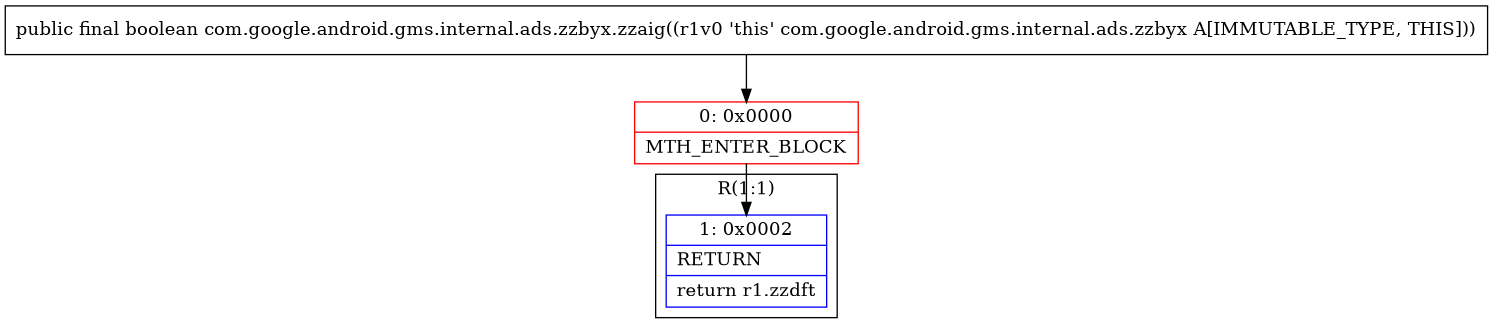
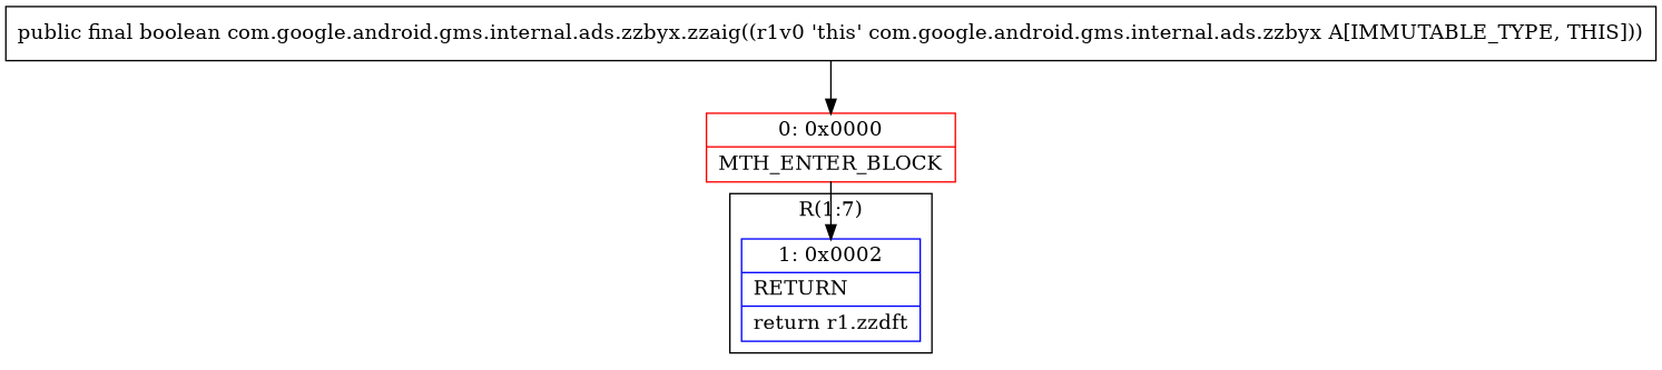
  digraph {
    node [shape=record]
    n1 [color=blue label="{1\:\ 0x0002|RETURN\l|return r1.zzdft\l}"]
    n2 [color=red label="{0\:\ 0x0000|MTH_ENTER_BLOCK\l}"]
    n3 [label="{public final boolean com.google.android.gms.internal.ads.zzbyx.zzaig((r1v0 'this' com.google.android.gms.internal.ads.zzbyx A[IMMUTABLE_TYPE, THIS])) }"]
    subgraph cluster_1 {
-     label="R(1:1)"
+     label="R(1:7)"
      n1
    }
    n2 -> n1
    n3 -> n2
  }
